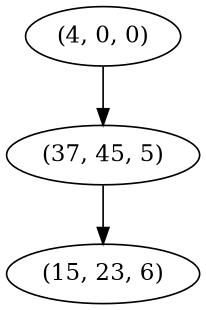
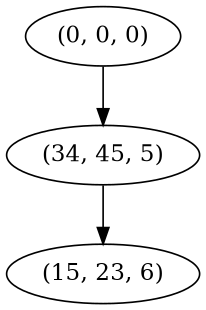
  digraph {
-   "(0, 0, 0)" [label="(4, 0, 0)"]
-   "(37, 45, 5)"
+   "(0, 0, 0)"
+   "(37, 45, 5)" [label="(34, 45, 5)"]
    "(15, 23, 6)"
    "(0, 0, 0)" -> "(37, 45, 5)"
    "(37, 45, 5)" -> "(15, 23, 6)"
  }
